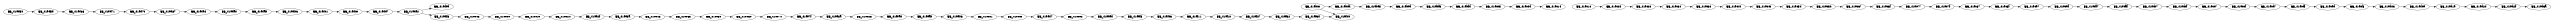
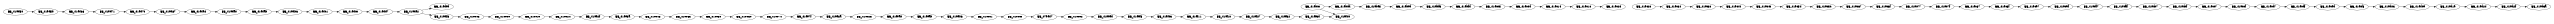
  digraph {
    rankdir=LR
    BB_41ebcc
    BB_41ebdd
    BB_41ef40
    BB_41ebe5
    BB_41ebed
    BB_41ebf5
    BB_41ebfd
    BB_41ec05
    BB_41ec0d
    BB_41ec14
    BB_41ec1c
    BB_41ec24
    BB_41ec2c
    BB_41ec34
    BB_41ec3c
    BB_41ec44
    BB_41ec4c
    BB_41ec54
    BB_41ec5c
    BB_41ec67
    BB_41ec6f
    BB_41ec77
    BB_41ec7f
    BB_41ec87
    BB_41ec8f
    BB_41ec97
    BB_41ec9f
    BB_41eca7
    BB_41ecaf
    BB_41ecb7
    BB_41ecbf
    BB_41ecc7
    BB_41eccf
    BB_41ecd7
    BB_41ecdf
    BB_41eced
    BB_41ecf8
    BB_41ed03
    BB_41ed0e
    BB_41ed19
    BB_41ed24
    BB_41ed2f
    BB_41ed3a
    BB_41ed50
    BB_41ed5b
    BB_41ed66
    BB_41ed71
    BB_41ed7c
    BB_41ed87
    BB_41ed92
    BB_41eda0
    BB_41edab
    BB_41edb6
    BB_41edc1
    BB_41edcc
    BB_41edd7
    BB_41ede2
    BB_41eded
    BB_41edf8
    BB_41ee03
    BB_41ee0e
    BB_41ee19
    BB_41ee24
    BB_41ee2f
    BB_41ee3a
    BB_41ee45
    BB_41ee53
    BB_41ee5e
    BB_41ee69
    BB_41ee74
    BB_41ee7f
    BB_41ee8a
    n73 [label=BB_41ee25]
    BB_41eea0
    BB_41eeab
    BB_41eeb6
    BB_41eec1
    BB_41eecc
-   BB_41eed7
+   BB_41eed7 [label=BB_47eed7]
    BB_41eee2
    BB_41eeed
    BB_41eef8
    BB_41ef06
    BB_41ef11
    BB_41ef1c
    BB_41ef27
    BB_41ef32
    BB_41ef3d
    BB_41ebcc -> BB_41ebdd
    BB_41ebcc -> BB_41ef40
    BB_41ebdd -> BB_41ebe5
    BB_41ebe5 -> BB_41ebed
    BB_41ebed -> BB_41ebf5
    BB_41ebf5 -> BB_41ebfd
    BB_41ebfd -> BB_41ec05
    BB_41ec05 -> BB_41ec0d
    BB_41ec0d -> BB_41ec14
+   BB_41ec14 -> BB_41ec1c
    BB_41ec1c -> BB_41ec24
-   BB_41ec24 -> BB_41ec2c
    BB_41ec2c -> BB_41ec34
    BB_41ec34 -> BB_41ec3c
    BB_41ec3c -> BB_41ec44
    BB_41ec44 -> BB_41ec4c
    BB_41ec4c -> BB_41ec54
    BB_41ec54 -> BB_41ec5c
    BB_41ec5c -> BB_41ec67
    BB_41ec67 -> BB_41ec6f
    BB_41ec6f -> BB_41ec77
    BB_41ec77 -> BB_41ec7f
    BB_41ec7f -> BB_41ec87
    BB_41ec87 -> BB_41ec8f
    BB_41ec8f -> BB_41ec97
    BB_41ec97 -> BB_41ec9f
    BB_41ec9f -> BB_41eca7
    BB_41eca7 -> BB_41ecaf
    BB_41ecaf -> BB_41ecb7
    BB_41ecb7 -> BB_41ecbf
    BB_41ecbf -> BB_41ecc7
    BB_41ecc7 -> BB_41eccf
    BB_41eccf -> BB_41ecd7
    BB_41ecd7 -> BB_41ecdf
    BB_41ecdf -> BB_41eced
    BB_41eced -> BB_41ecf8
    BB_41ecf8 -> BB_41ed03
    BB_41ed03 -> BB_41ed0e
    BB_41ed0e -> BB_41ed19
    BB_41ed19 -> BB_41ed24
    BB_41ed24 -> BB_41ed2f
    BB_41ed2f -> BB_41ed3a
    BB_41ed50 -> BB_41ed5b
    BB_41ed5b -> BB_41ed66
    BB_41ed66 -> BB_41ed71
    BB_41ed71 -> BB_41ed7c
    BB_41ed7c -> BB_41ed87
    BB_41ed87 -> BB_41ed92
    BB_41ed92 -> BB_41eda0
    BB_41eda0 -> BB_41edab
    BB_41edab -> BB_41edb6
    BB_41edb6 -> BB_41edc1
    BB_41edc1 -> BB_41edcc
    BB_41edcc -> BB_41edd7
    BB_41edd7 -> BB_41ede2
    BB_41ede2 -> BB_41eded
    BB_41ede2 -> BB_41edf8
    BB_41edf8 -> BB_41ee03
    BB_41ee03 -> BB_41ee0e
    BB_41ee0e -> BB_41ee19
    BB_41ee19 -> BB_41ee24
    BB_41ee24 -> BB_41ee2f
    BB_41ee2f -> BB_41ee3a
    BB_41ee3a -> BB_41ee45
    BB_41ee45 -> BB_41ee53
    BB_41ee53 -> BB_41ee5e
    BB_41ee5e -> BB_41ee69
    BB_41ee69 -> BB_41ee74
    BB_41ee74 -> BB_41ee7f
    BB_41ee7f -> BB_41ee8a
    BB_41ee8a -> n73
    n73 -> BB_41eea0
    BB_41eea0 -> BB_41eeab
    BB_41eeab -> BB_41eeb6
    BB_41eeb6 -> BB_41eec1
    BB_41eec1 -> BB_41eecc
    BB_41eecc -> BB_41eed7
    BB_41eed7 -> BB_41eee2
    BB_41eee2 -> BB_41eeed
    BB_41eeed -> BB_41eef8
    BB_41eef8 -> BB_41ef06
    BB_41ef06 -> BB_41ef11
    BB_41ef11 -> BB_41ef1c
    BB_41ef1c -> BB_41ef27
    BB_41ef27 -> BB_41ef32
    BB_41ef32 -> BB_41ef3d
    BB_41ef3d -> BB_41ef40
  }
